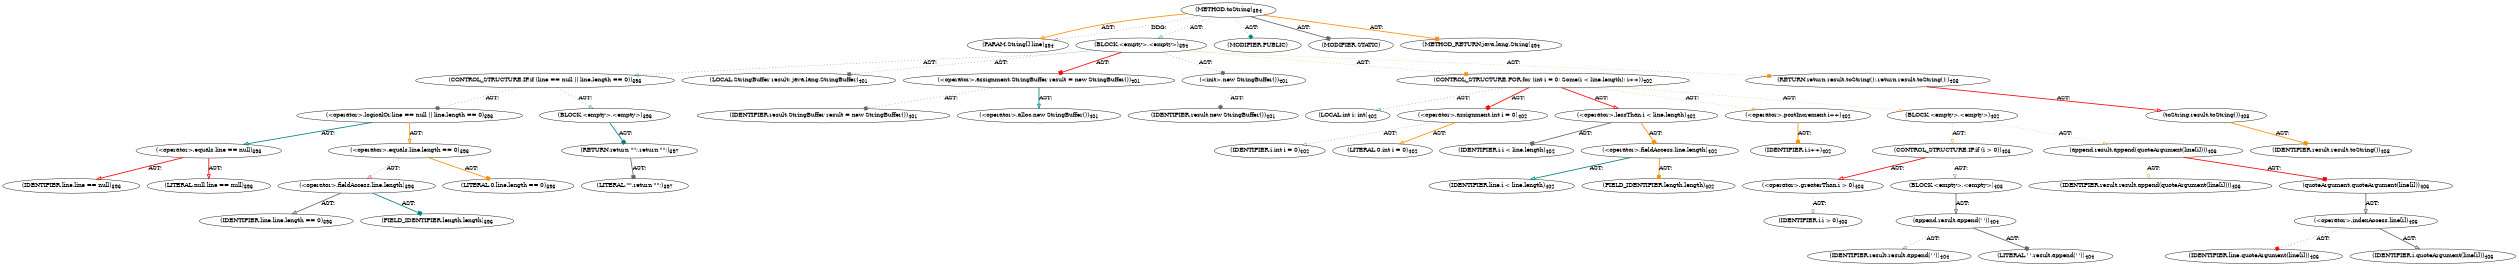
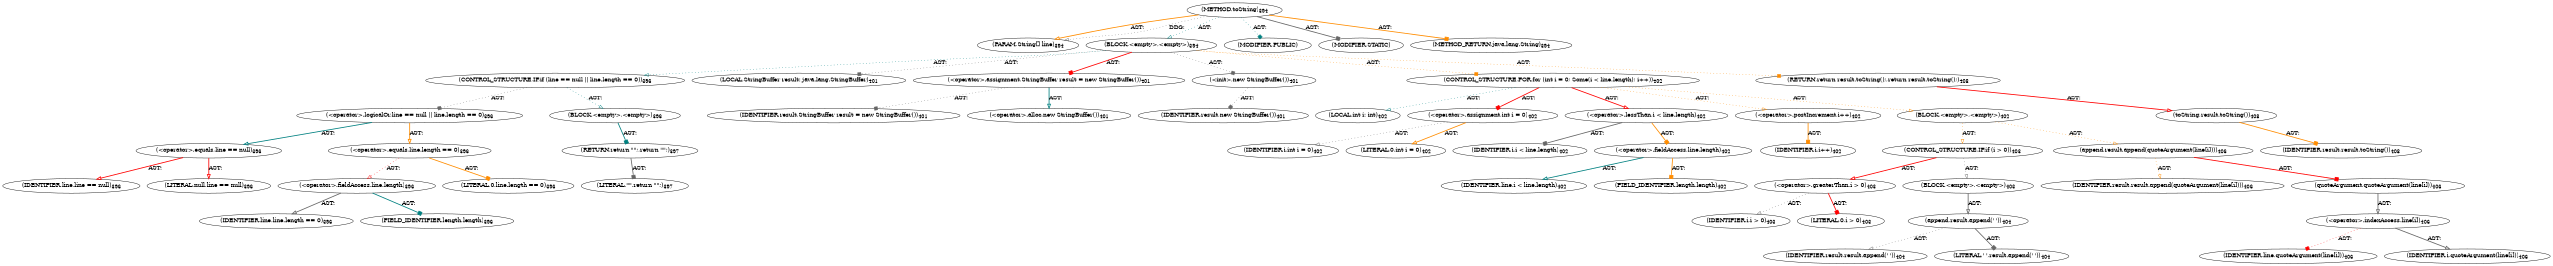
  digraph {
    edge [arrowhead=onormal color=gray40 style=bold]
    n1 [label=<(METHOD,toString)<SUB>394</SUB>>]
    n2 [label=<(PARAM,String[] line)<SUB>394</SUB>>]
    n3 [label=<(BLOCK,&lt;empty&gt;,&lt;empty&gt;)<SUB>394</SUB>>]
    n4 [label=<(MODIFIER,PUBLIC)>]
    n5 [label=<(MODIFIER,STATIC)>]
    n6 [label=<(METHOD_RETURN,java.lang.String)<SUB>394</SUB>>]
    n7 [label=<(CONTROL_STRUCTURE,IF,if (line == null || line.length == 0))<SUB>396</SUB>>]
    n8 [label=<(LOCAL,StringBuffer result: java.lang.StringBuffer)<SUB>401</SUB>>]
    n9 [label=<(&lt;operator&gt;.assignment,StringBuffer result = new StringBuffer())<SUB>401</SUB>>]
    n10 [label=<(&lt;init&gt;,new StringBuffer())<SUB>401</SUB>>]
    n11 [label=<(CONTROL_STRUCTURE,FOR,for (int i = 0; Some(i &lt; line.length); i++))<SUB>402</SUB>>]
    n12 [label=<(RETURN,return result.toString();,return result.toString();)<SUB>408</SUB>>]
    n13 [label=<(&lt;operator&gt;.logicalOr,line == null || line.length == 0)<SUB>396</SUB>>]
    n14 [label=<(BLOCK,&lt;empty&gt;,&lt;empty&gt;)<SUB>396</SUB>>]
    n15 [label=<(IDENTIFIER,result,StringBuffer result = new StringBuffer())<SUB>401</SUB>>]
    n16 [label=<(&lt;operator&gt;.alloc,new StringBuffer())<SUB>401</SUB>>]
    n17 [label=<(IDENTIFIER,result,new StringBuffer())<SUB>401</SUB>>]
    n18 [label=<(LOCAL,int i: int)<SUB>402</SUB>>]
    n19 [label=<(&lt;operator&gt;.assignment,int i = 0)<SUB>402</SUB>>]
    n20 [label=<(&lt;operator&gt;.lessThan,i &lt; line.length)<SUB>402</SUB>>]
    n21 [label=<(&lt;operator&gt;.postIncrement,i++)<SUB>402</SUB>>]
    n22 [label=<(BLOCK,&lt;empty&gt;,&lt;empty&gt;)<SUB>402</SUB>>]
    n23 [label=<(toString,result.toString())<SUB>408</SUB>>]
    n24 [label=<(&lt;operator&gt;.equals,line == null)<SUB>396</SUB>>]
    n25 [label=<(&lt;operator&gt;.equals,line.length == 0)<SUB>396</SUB>>]
    n26 [label=<(RETURN,return &quot;&quot;;,return &quot;&quot;;)<SUB>397</SUB>>]
    n27 [label=<(IDENTIFIER,line,line == null)<SUB>396</SUB>>]
    n28 [label=<(LITERAL,null,line == null)<SUB>396</SUB>>]
    n29 [label=<(&lt;operator&gt;.fieldAccess,line.length)<SUB>396</SUB>>]
    n30 [label=<(LITERAL,0,line.length == 0)<SUB>396</SUB>>]
    n31 [label=<(IDENTIFIER,line,line.length == 0)<SUB>396</SUB>>]
    n32 [label=<(FIELD_IDENTIFIER,length,length)<SUB>396</SUB>>]
    n33 [label=<(LITERAL,&quot;&quot;,return &quot;&quot;;)<SUB>397</SUB>>]
    n34 [label=<(IDENTIFIER,i,int i = 0)<SUB>402</SUB>>]
    n35 [label=<(LITERAL,0,int i = 0)<SUB>402</SUB>>]
    n36 [label=<(IDENTIFIER,i,i &lt; line.length)<SUB>402</SUB>>]
    n37 [label=<(&lt;operator&gt;.fieldAccess,line.length)<SUB>402</SUB>>]
    n38 [label=<(IDENTIFIER,i,i++)<SUB>402</SUB>>]
    n39 [label=<(CONTROL_STRUCTURE,IF,if (i &gt; 0))<SUB>403</SUB>>]
    n40 [label=<(append,result.append(quoteArgument(line[i])))<SUB>406</SUB>>]
    n41 [label=<(IDENTIFIER,line,i &lt; line.length)<SUB>402</SUB>>]
    n42 [label=<(FIELD_IDENTIFIER,length,length)<SUB>402</SUB>>]
    n43 [label=<(&lt;operator&gt;.greaterThan,i &gt; 0)<SUB>403</SUB>>]
    n44 [label=<(BLOCK,&lt;empty&gt;,&lt;empty&gt;)<SUB>403</SUB>>]
    n45 [label=<(IDENTIFIER,result,result.append(quoteArgument(line[i])))<SUB>406</SUB>>]
    n46 [label=<(quoteArgument,quoteArgument(line[i]))<SUB>406</SUB>>]
    n47 [label=<(IDENTIFIER,i,i &gt; 0)<SUB>403</SUB>>]
+   n48 [label=<(LITERAL,0,i &gt; 0)<SUB>403</SUB>>]
    n49 [label=<(append,result.append(' '))<SUB>404</SUB>>]
    n50 [label=<(IDENTIFIER,result,result.append(' '))<SUB>404</SUB>>]
    n51 [label=<(LITERAL,' ',result.append(' '))<SUB>404</SUB>>]
    n52 [label=<(&lt;operator&gt;.indexAccess,line[i])<SUB>406</SUB>>]
    n53 [label=<(IDENTIFIER,line,quoteArgument(line[i]))<SUB>406</SUB>>]
    n54 [label=<(IDENTIFIER,i,quoteArgument(line[i]))<SUB>406</SUB>>]
    n55 [label=<(IDENTIFIER,result,result.toString())<SUB>408</SUB>>]
    n1 -> n2 [color=darkorange label="AST: "]
    n1 -> n2 [label="DDG: " style=dotted]
    n1 -> n3 [color=teal label="AST: " style=dotted]
    n1 -> n4 [arrowhead=box color=teal label="AST: " style=dotted]
    n1 -> n5 [arrowhead=box label="AST: "]
    n1 -> n6 [arrowhead=box color=darkorange label="AST: "]
    n3 -> n7 [color=teal label="AST: " style=dotted]
    n3 -> n8 [arrowhead=box label="AST: " style=dotted]
    n3 -> n9 [arrowhead=box color=red label="AST: "]
    n3 -> n10 [arrowhead=box label="AST: " style=dotted]
    n3 -> n11 [arrowhead=box color=darkorange label="AST: " style=dotted]
    n3 -> n12 [arrowhead=box color=darkorange label="AST: " style=dotted]
    n7 -> n13 [arrowhead=box label="AST: " style=dotted]
    n7 -> n14 [color=teal label="AST: " style=dotted]
    n9 -> n15 [arrowhead=box label="AST: " style=dotted]
    n9 -> n16 [color=teal label="AST: "]
    n10 -> n17 [arrowhead=box label="AST: " style=dotted]
    n11 -> n18 [color=teal label="AST: " style=dotted]
    n11 -> n19 [arrowhead=box color=red label="AST: "]
    n11 -> n20 [color=red label="AST: "]
    n11 -> n21 [color=darkorange label="AST: " style=dotted]
    n11 -> n22 [color=darkorange label="AST: " style=dotted]
    n12 -> n23 [color=red label="AST: "]
    n13 -> n24 [color=teal label="AST: "]
    n13 -> n25 [color=darkorange label="AST: "]
    n14 -> n26 [arrowhead=box color=teal label="AST: "]
    n19 -> n34 [label="AST: " style=dotted]
    n19 -> n35 [color=darkorange label="AST: "]
    n20 -> n36 [arrowhead=box label="AST: "]
    n20 -> n37 [arrowhead=box color=darkorange label="AST: "]
    n21 -> n38 [arrowhead=box color=darkorange label="AST: "]
    n22 -> n39 [color=darkorange label="AST: " style=dotted]
    n22 -> n40 [color=darkorange label="AST: " style=dotted]
    n23 -> n55 [arrowhead=box color=darkorange label="AST: "]
    n24 -> n27 [color=red label="AST: "]
    n24 -> n28 [color=red label="AST: "]
    n25 -> n29 [color=red label="AST: " style=dotted]
    n25 -> n30 [arrowhead=box color=darkorange label="AST: "]
    n26 -> n33 [arrowhead=box label="AST: "]
    n29 -> n31 [label="AST: "]
    n29 -> n32 [arrowhead=box color=teal label="AST: "]
    n37 -> n41 [color=teal label="AST: "]
    n37 -> n42 [arrowhead=box color=darkorange label="AST: "]
    n39 -> n43 [color=red label="AST: "]
    n39 -> n44 [label="AST: " style=dotted]
    n40 -> n45 [color=darkorange label="AST: " style=dotted]
    n40 -> n46 [arrowhead=box color=red label="AST: "]
    n43 -> n47 [label="AST: " style=dotted]
+   n43 -> n48 [arrowhead=box color=red label="AST: "]
    n44 -> n49 [label="AST: "]
    n46 -> n52 [label="AST: "]
    n49 -> n50 [label="AST: " style=dotted]
    n49 -> n51 [arrowhead=box label="AST: "]
    n52 -> n53 [arrowhead=box color=red label="AST: " style=dotted]
    n52 -> n54 [label="AST: "]
  }
